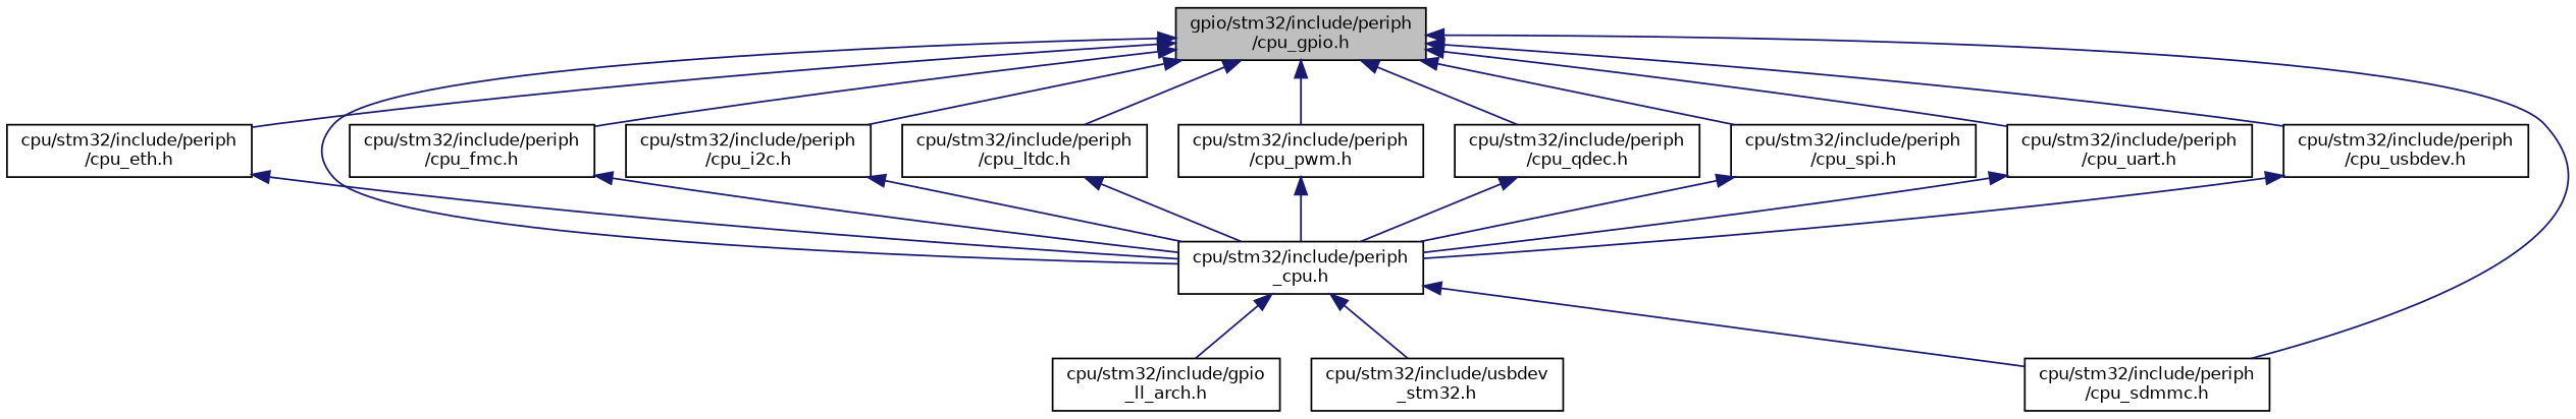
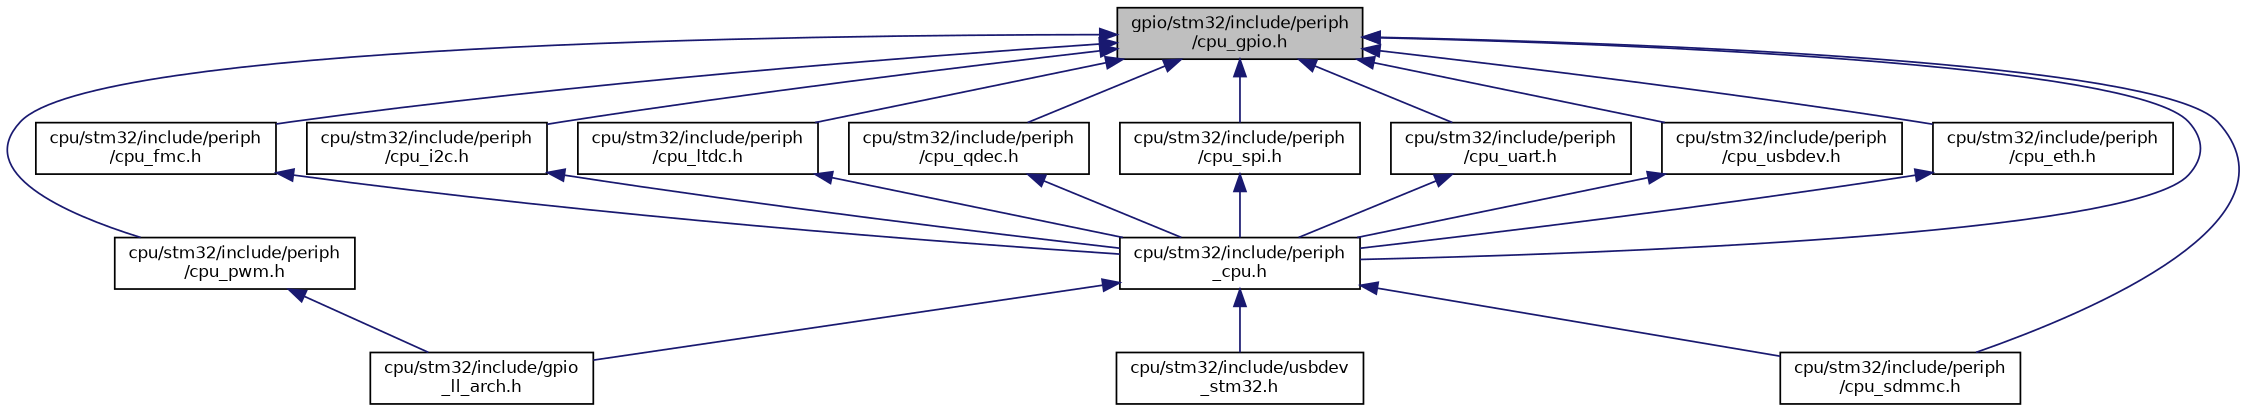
  digraph {
    node [color=black fillcolor=white fontname=Helvetica fontsize=10 shape=record style=filled]
    edge [color=midnightblue dir=back fontname=Helvetica fontsize=10 labelfontname=Helvetica labelfontsize=10 style=solid]
    n1 [fillcolor=grey75 fontcolor=black height=0.2 label="gpio/stm32/include/periph\l/cpu_gpio.h" width=0.4]
    n2 [height=0.2 label="cpu/stm32/include/periph\l/cpu_eth.h" width=0.4]
    n3 [height=0.2 label="cpu/stm32/include/periph\l_cpu.h" width=0.4]
    n4 [height=0.2 label="cpu/stm32/include/periph\l/cpu_fmc.h" width=0.4]
    n5 [height=0.2 label="cpu/stm32/include/periph\l/cpu_i2c.h" width=0.4]
    n6 [height=0.2 label="cpu/stm32/include/periph\l/cpu_ltdc.h" width=0.4]
    n7 [height=0.2 label="cpu/stm32/include/periph\l/cpu_pwm.h" width=0.4]
    n8 [height=0.2 label="cpu/stm32/include/periph\l/cpu_qdec.h" width=0.4]
    n9 [height=0.2 label="cpu/stm32/include/periph\l/cpu_sdmmc.h" width=0.4]
    n10 [height=0.2 label="cpu/stm32/include/periph\l/cpu_spi.h" width=0.4]
    n11 [height=0.2 label="cpu/stm32/include/periph\l/cpu_uart.h" width=0.4]
    n12 [height=0.2 label="cpu/stm32/include/periph\l/cpu_usbdev.h" width=0.4]
    n13 [height=0.2 label="cpu/stm32/include/gpio\l_ll_arch.h" width=0.4]
    n14 [height=0.2 label="cpu/stm32/include/usbdev\l_stm32.h" width=0.4]
    n1 -> n2
    n1 -> n3
    n1 -> n4
    n1 -> n5
    n1 -> n6
    n1 -> n7
    n1 -> n8
    n1 -> n9
    n1 -> n10
    n1 -> n11
    n1 -> n12
    n2 -> n3
    n3 -> n9
    n3 -> n13
    n3 -> n14
    n4 -> n3
    n5 -> n3
    n6 -> n3
-   n7 -> n3
+   n7 -> n13
    n8 -> n3
    n10 -> n3
    n11 -> n3
    n12 -> n3
  }
